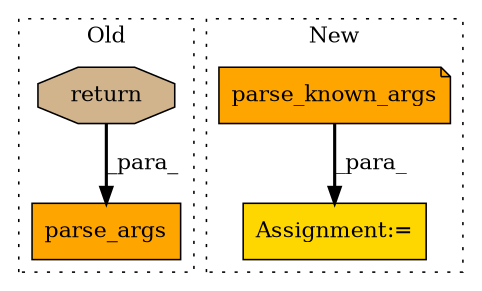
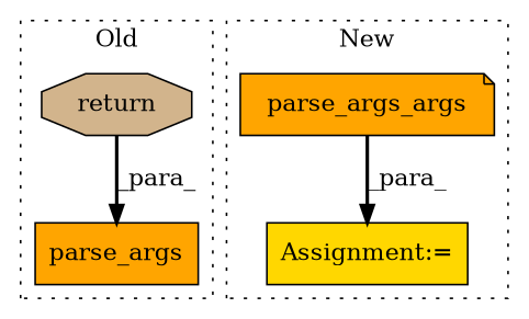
  digraph {
    node [a=32 fillcolor=orange shape=box style=filled]
    edge [style=bold]
    n1 [a=41 fillcolor=tan l=7 label=return s=1125 shape=octagon]
    n2 [l=12 label=parse_args s=1139]
-   n3 [l=18 label=parse_known_args s=1104 shape=note]
+   n3 [l=18 label=parse_args_args s=1104 shape=note]
    n4 [a=7 fillcolor=gold l=2 label="Assignment:=" s=1095]
    subgraph cluster_1 {
      label=Old
      style=dotted
      n1
      n2
    }
    subgraph cluster_2 {
      label=New
      style=dotted
      n3
      n4
    }
    n1 -> n2 [label=_para_]
    n3 -> n4 [label=_para_]
  }
